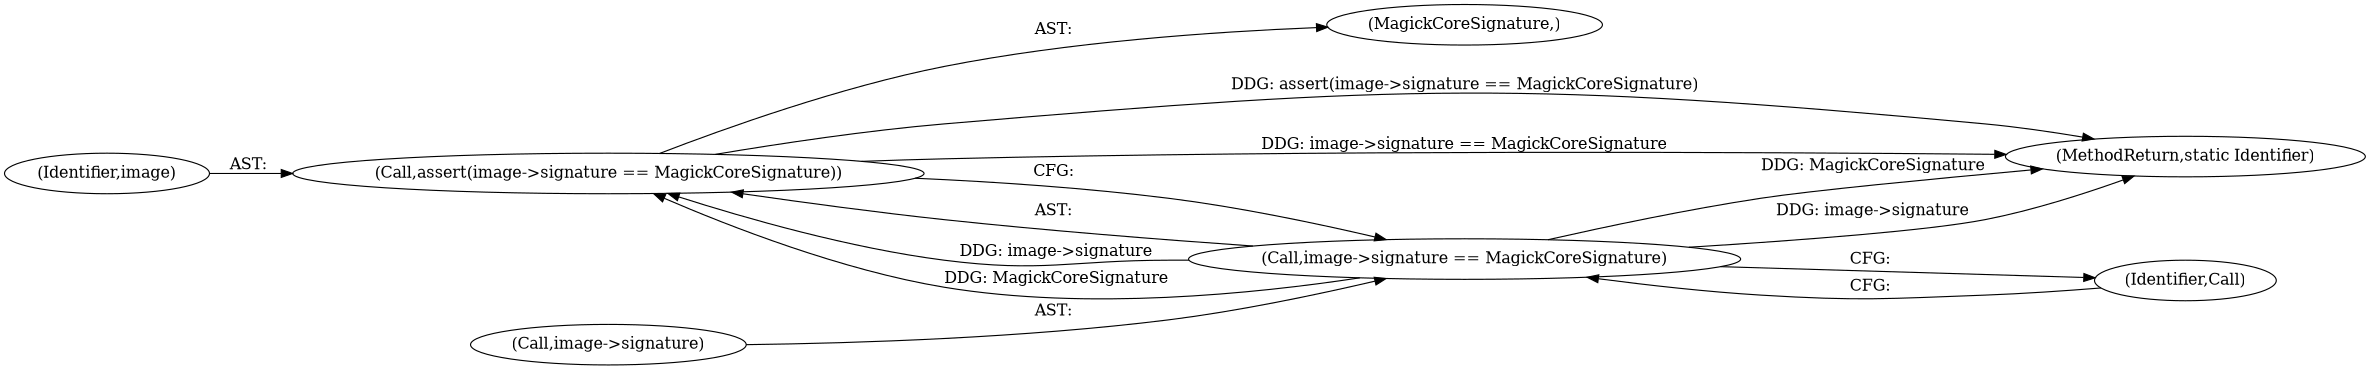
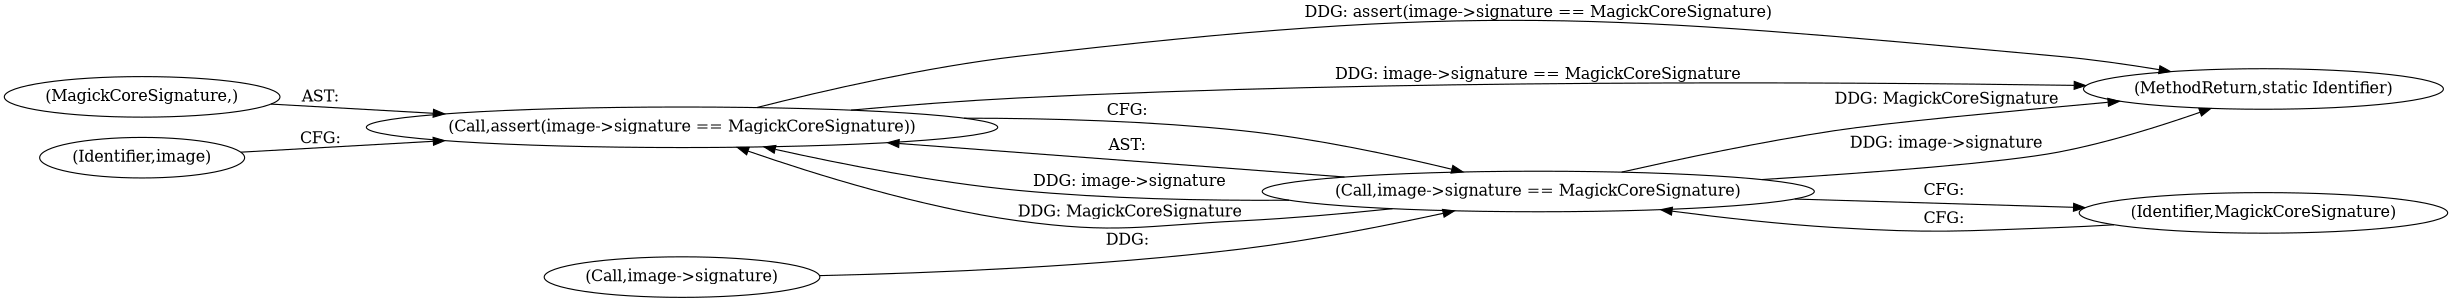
  digraph {
    rankdir=LR
    n1 [label="(Call,assert(image->signature == MagickCoreSignature))"]
    n2 [label="(Call,image->signature == MagickCoreSignature)"]
    n3 [label="(MethodReturn,static Identifier)"]
    n4 [label="(MagickCoreSignature,)"]
-   n5 [label="(Identifier,Call)"]
+   n5 [label="(Identifier,MagickCoreSignature)"]
    n6 [label="(Identifier,image)"]
    n7 [label="(Call,image->signature)"]
    n1 -> n2 [label="CFG: "]
    n1 -> n3 [label="DDG: assert(image->signature == MagickCoreSignature)"]
    n1 -> n3 [label="DDG: image->signature == MagickCoreSignature"]
-   n1 -> n4 [label="AST: "]
+   n4 -> n1 [label="AST: "]
    n2 -> n1 [label="AST: "]
    n2 -> n1 [label="DDG: image->signature"]
    n2 -> n1 [label="DDG: MagickCoreSignature"]
    n2 -> n3 [label="DDG: MagickCoreSignature"]
    n2 -> n3 [label="DDG: image->signature"]
    n2 -> n5 [label="CFG: "]
    n5 -> n2 [label="CFG: "]
-   n6 -> n1 [label="AST: "]
-   n7 -> n2 [label="AST: "]
+   n6 -> n1 [label="CFG: "]
+   n7 -> n2 [label="DDG: "]
  }
